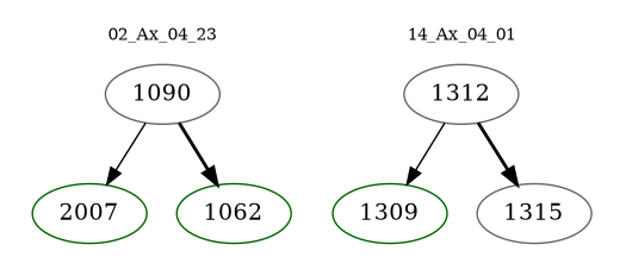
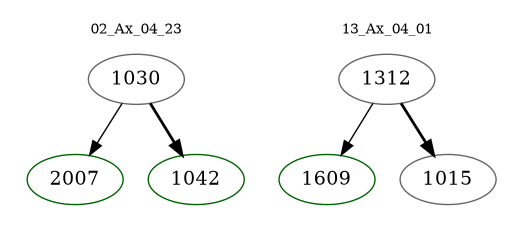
  digraph {
    node [color=gray40]
    edge [color=black style=solid]
-   n1 [label=1090]
+   n1 [label=1030]
    n2 [color=darkgreen label=2007]
-   n3 [color=darkgreen label=1062]
+   n3 [color=darkgreen label=1042]
    n4 [label=1312]
-   n5 [color=darkgreen label=1309]
-   n6 [label=1315]
+   n5 [color=darkgreen label=1609]
+   n6 [label=1015]
    subgraph cluster_1 {
      color=white
      fontsize=10
      label="02_Ax_04_23"
      n1
      n2
      n3
    }
    subgraph cluster_2 {
      color=white
      fontsize=10
-     label="14_Ax_04_01"
+     label="13_Ax_04_01"
      n4
      n5
      n6
    }
    n1 -> n2
    n1 -> n3 [style=bold]
    n4 -> n5
    n4 -> n6 [style=bold]
  }
